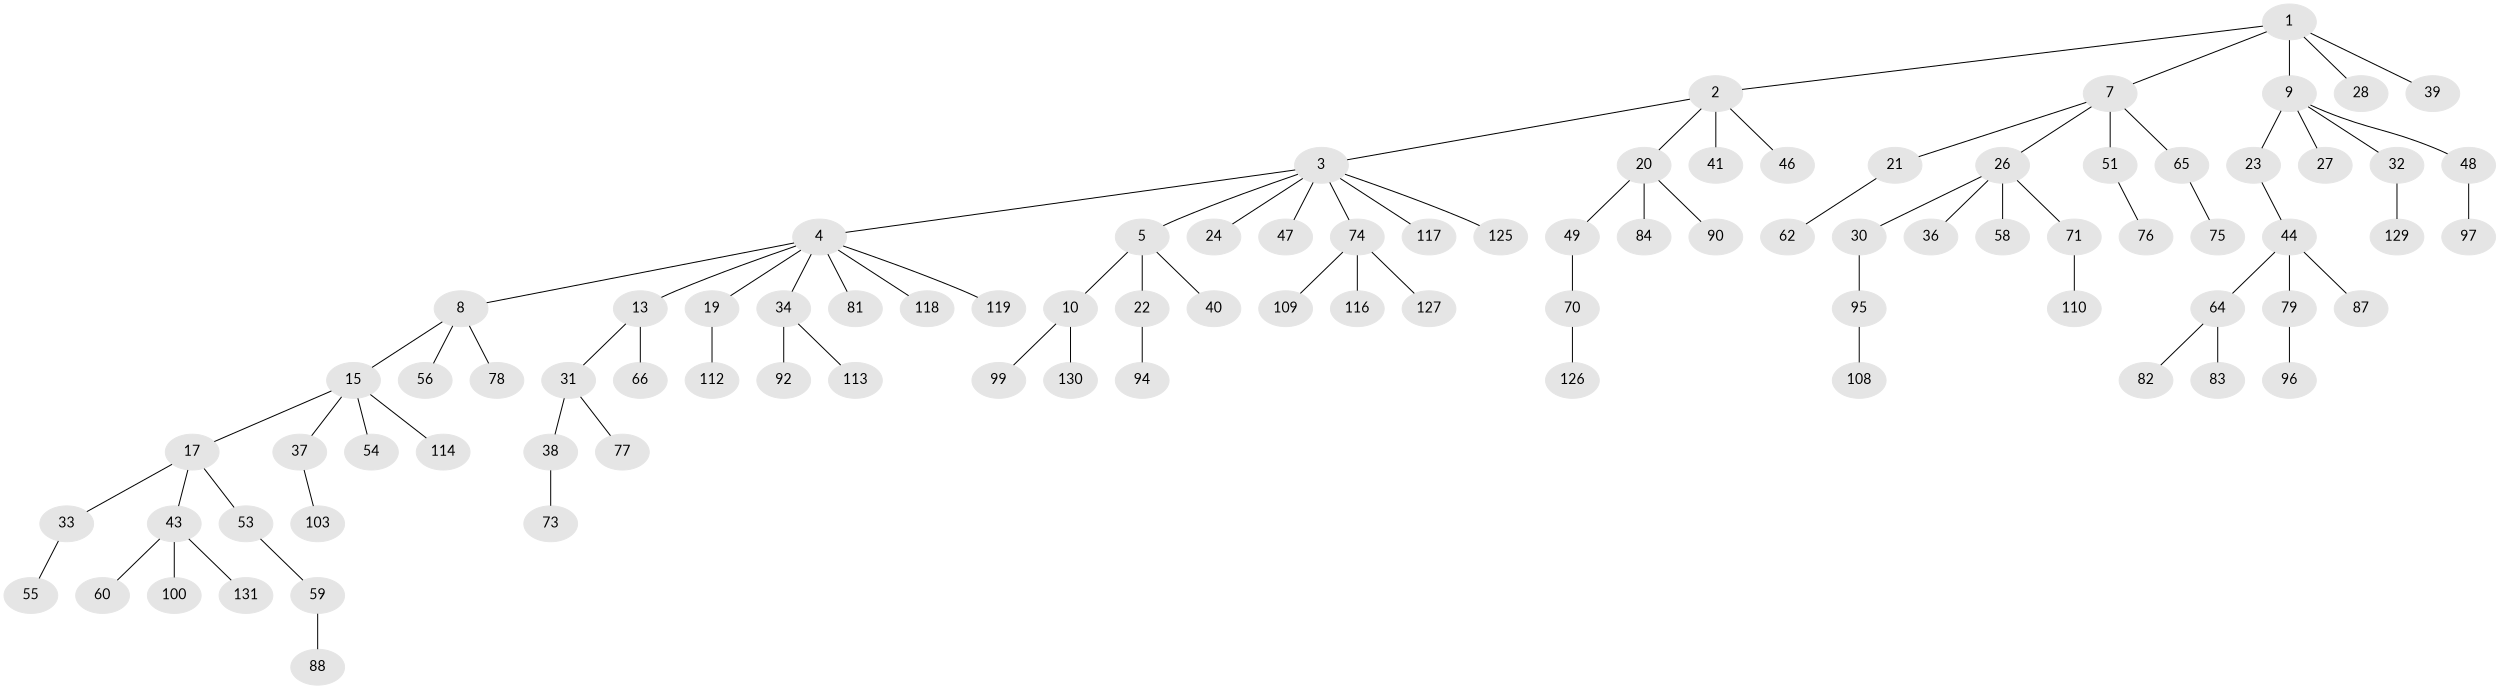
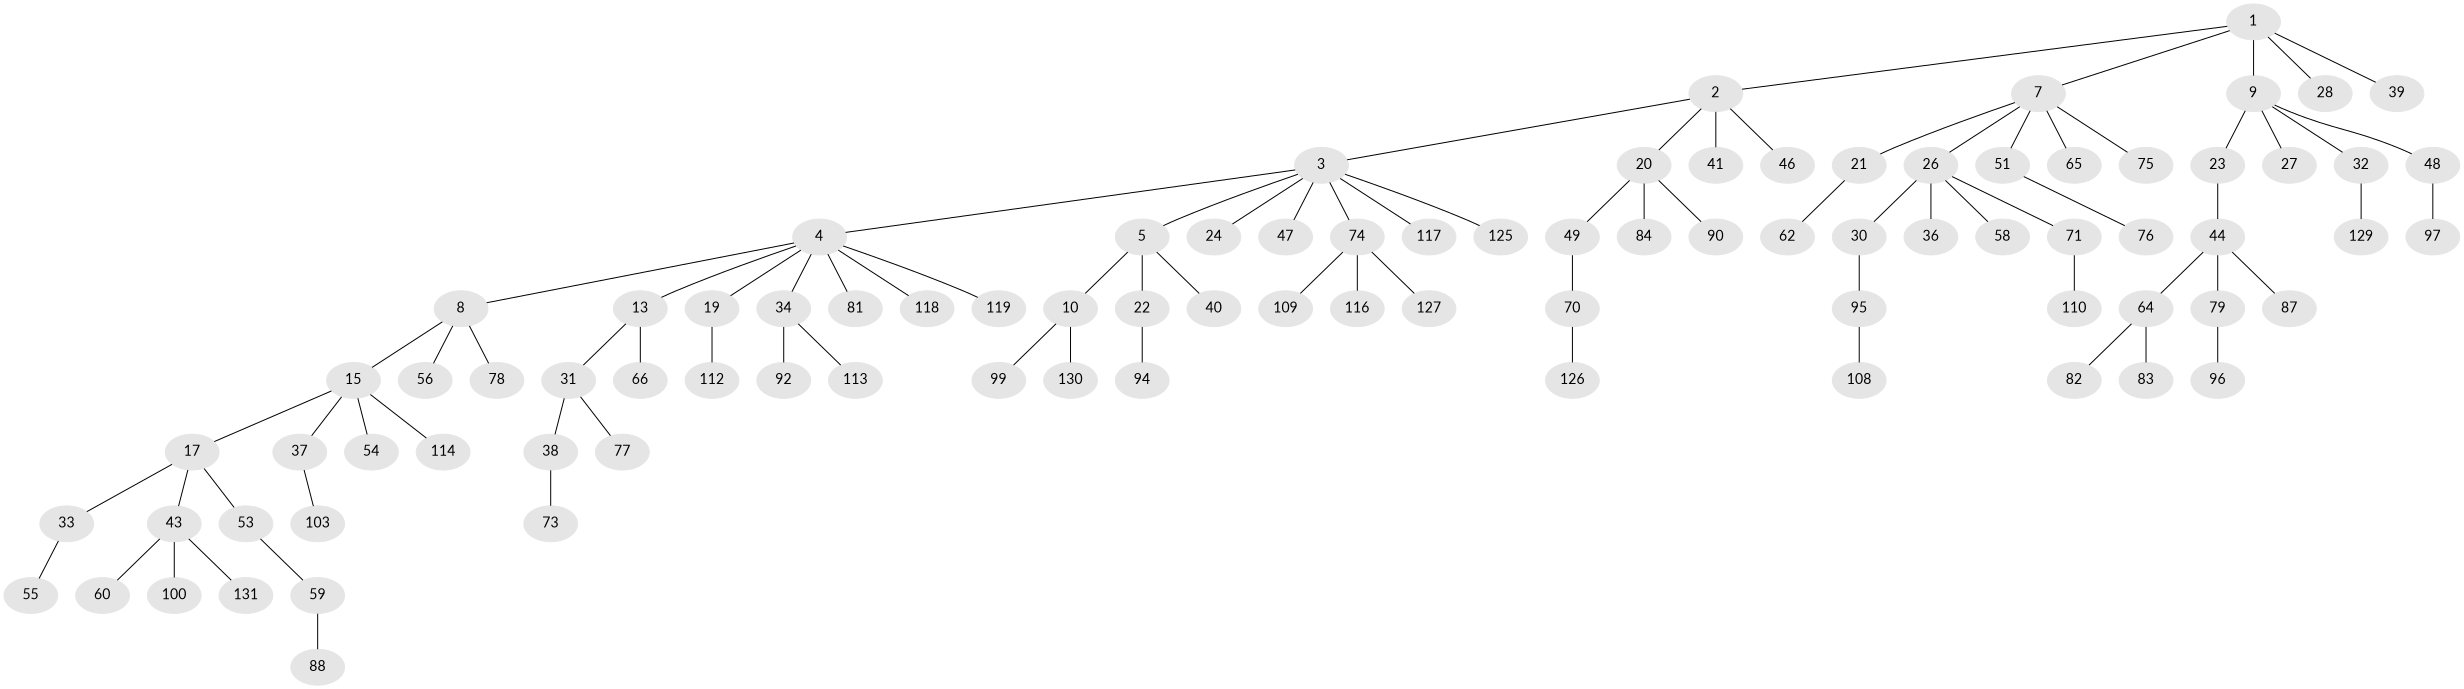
  graph {
    fontname=Lato
    node [color=gray90 fontname=Lato style=filled]
    edge [fontname=Lato]
    1
    2
    7 [super="+16"]
    9 [super="+11"]
    28
    39
    3 [super="+18"]
    20 [super="+35"]
    41 [super="+42"]
    46 [super="+93"]
    21 [super="+111"]
    26 [super="+69"]
    51 [super="+68"]
    65
    75
    23 [super="+121"]
    27
    32 [super="+124"]
    48
    4 [super="+12"]
    5 [super="+6"]
    24 [super="+115"]
    47
    74 [super="+85"]
    117
    125
    49
    84
    90
    8
    13 [super="+14"]
    19 [super="+128"]
    34 [super="+52"]
    81
    118
    119 [super="+123"]
    10 [super="+25"]
    22 [super="+29"]
    40
    109
    116
    127
    15 [super="+101"]
    56
    78
    31 [super="+45"]
    66
    112
    92 [super="+122"]
    113 [super="+120"]
    99
    130
    94
    62 [super="+63"]
    30
    36 [super="+80"]
    58
    71 [super="+107"]
    76 [super="+89"]
    17
    37
    54 [super="+108"]
    114
    44 [super="+50"]
    129
    97
    38
    77
    33 [super="+61"]
    43 [super="+57"]
    53
    103 [super="+104"]
    55
    60
    100
    131
    59 [super="+72"]
    70 [super="+105"]
    64 [super="+67"]
    79 [super="+86"]
    87
    95 [super="+98"]
    110
    n84 [label=108]
    73
    82 [super="+91"]
    83
    96
    126
    88
    1 -- 2
    1 -- 7
    1 -- 9
    1 -- 28
    1 -- 39
    2 -- 3
    2 -- 20
    2 -- 41
    2 -- 46
    7 -- 21
    7 -- 26
    7 -- 51
    7 -- 65
-   65 -- 75
+   7 -- 75
    9 -- 23
    9 -- 27
    9 -- 32
    9 -- 48
    3 -- 4
    3 -- 5
    3 -- 24
    3 -- 47
    3 -- 74
    3 -- 117
    3 -- 125
    20 -- 49
    20 -- 84
    20 -- 90
    21 -- 62
    26 -- 30
    26 -- 36
    26 -- 58
    26 -- 71
    51 -- 76
    23 -- 44
    32 -- 129
    48 -- 97
    4 -- 8
    4 -- 13
    4 -- 19
    4 -- 34
    4 -- 81
    4 -- 118
    4 -- 119
    5 -- 10
    5 -- 22
    5 -- 40
    74 -- 109
    74 -- 116
    74 -- 127
    49 -- 70
    8 -- 15
    8 -- 56
    8 -- 78
    13 -- 31
    13 -- 66
    19 -- 112
    34 -- 92
    34 -- 113
    10 -- 99
    10 -- 130
    22 -- 94
    15 -- 17
    15 -- 37
    15 -- 54
    15 -- 114
    31 -- 38
    31 -- 77
    30 -- 95
    71 -- 110
    17 -- 33
    17 -- 43
    17 -- 53
    37 -- 103
    44 -- 64
    44 -- 79
    44 -- 87
    38 -- 73
    33 -- 55
    43 -- 60
    43 -- 100
    43 -- 131
    53 -- 59
    59 -- 88
    70 -- 126
    64 -- 82
    64 -- 83
    79 -- 96
    95 -- n84
  }
